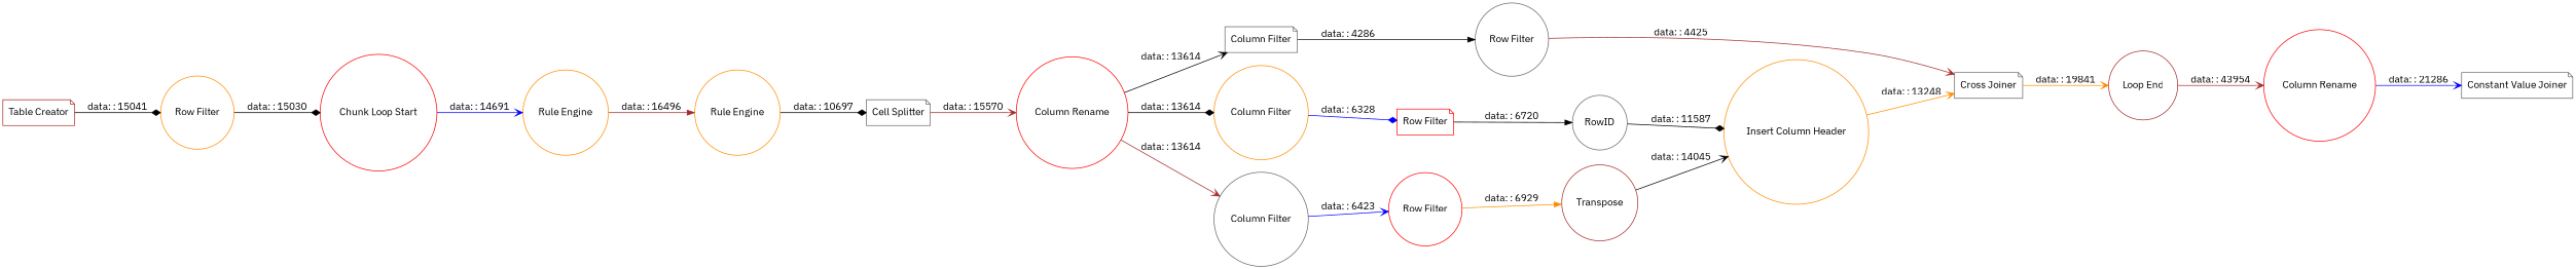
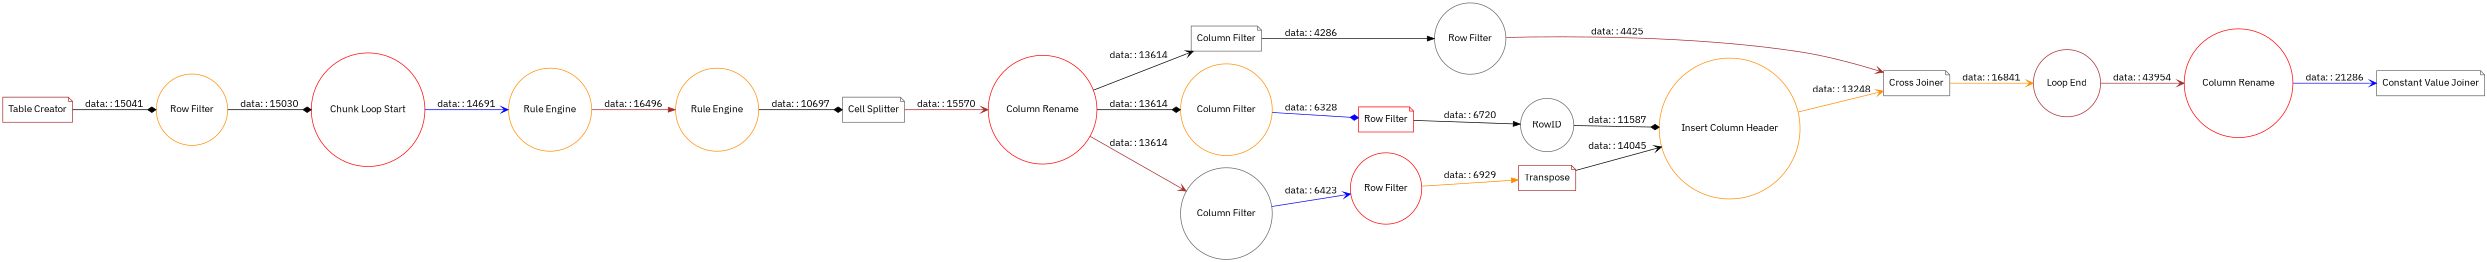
  digraph {
    fontname="IBM Plex Sans"
    rankdir=LR
    node [color=gray40 fontname="IBM Plex Sans" shape=circle]
    edge [arrowhead=vee color=black fontname="IBM Plex Sans"]
    n1 [label="Column Filter" shape=note]
    n2 [label="Row Filter"]
    n3 [label="Cross Joiner" shape=note]
    n4 [color=darkorange label="Row Filter"]
    n5 [color=red label="Chunk Loop Start"]
    n6 [color=darkorange label="Rule Engine"]
    n7 [label=RowID]
    n8 [color=darkorange label="Insert Column Header"]
    n9 [label="Constant Value Joiner" shape=note]
    n10 [color=red label="Row Filter"]
-   n11 [color=brown label=Transpose]
+   n11 [color=brown label=Transpose shape=note]
    n12 [color=brown label="Table Creator" shape=note]
    n13 [color=brown label="Loop End"]
    n14 [color=darkorange label="Rule Engine"]
    n15 [label="Cell Splitter" shape=note]
    n16 [color=red label="Column Rename"]
    n17 [color=darkorange label="Column Filter"]
    n18 [color=red label="Row Filter" shape=note]
    n19 [color=red label="Column Rename"]
    n20 [label="Column Filter"]
    n1 -> n2 [arrowhead=normal label="data: : 4286"]
    n2 -> n3 [color=brown label="data: : 4425"]
-   n3 -> n13 [color=darkorange label="data: : 19841"]
+   n3 -> n13 [color=darkorange label="data: : 16841"]
    n4 -> n5 [arrowhead=diamond label="data: : 15030"]
    n5 -> n6 [color=blue label="data: : 14691"]
    n6 -> n14 [arrowhead=normal color=brown label="data: : 16496"]
    n7 -> n8 [arrowhead=diamond label="data: : 11587"]
    n8 -> n3 [color=darkorange label="data: : 13248"]
    n10 -> n11 [arrowhead=normal color=darkorange label="data: : 6929"]
    n11 -> n8 [label="data: : 14045"]
    n12 -> n4 [arrowhead=diamond label="data: : 15041"]
    n13 -> n16 [color=brown label="data: : 43954"]
    n14 -> n15 [arrowhead=diamond label="data: : 10697"]
    n15 -> n19 [color=brown label="data: : 15570"]
    n16 -> n9 [color=blue label="data: : 21286"]
    n17 -> n18 [arrowhead=diamond color=blue label="data: : 6328"]
    n18 -> n7 [arrowhead=normal label="data: : 6720"]
    n19 -> n1 [label="data: : 13614"]
    n19 -> n17 [arrowhead=diamond label="data: : 13614"]
    n19 -> n20 [color=brown label="data: : 13614"]
    n20 -> n10 [color=blue label="data: : 6423"]
  }
